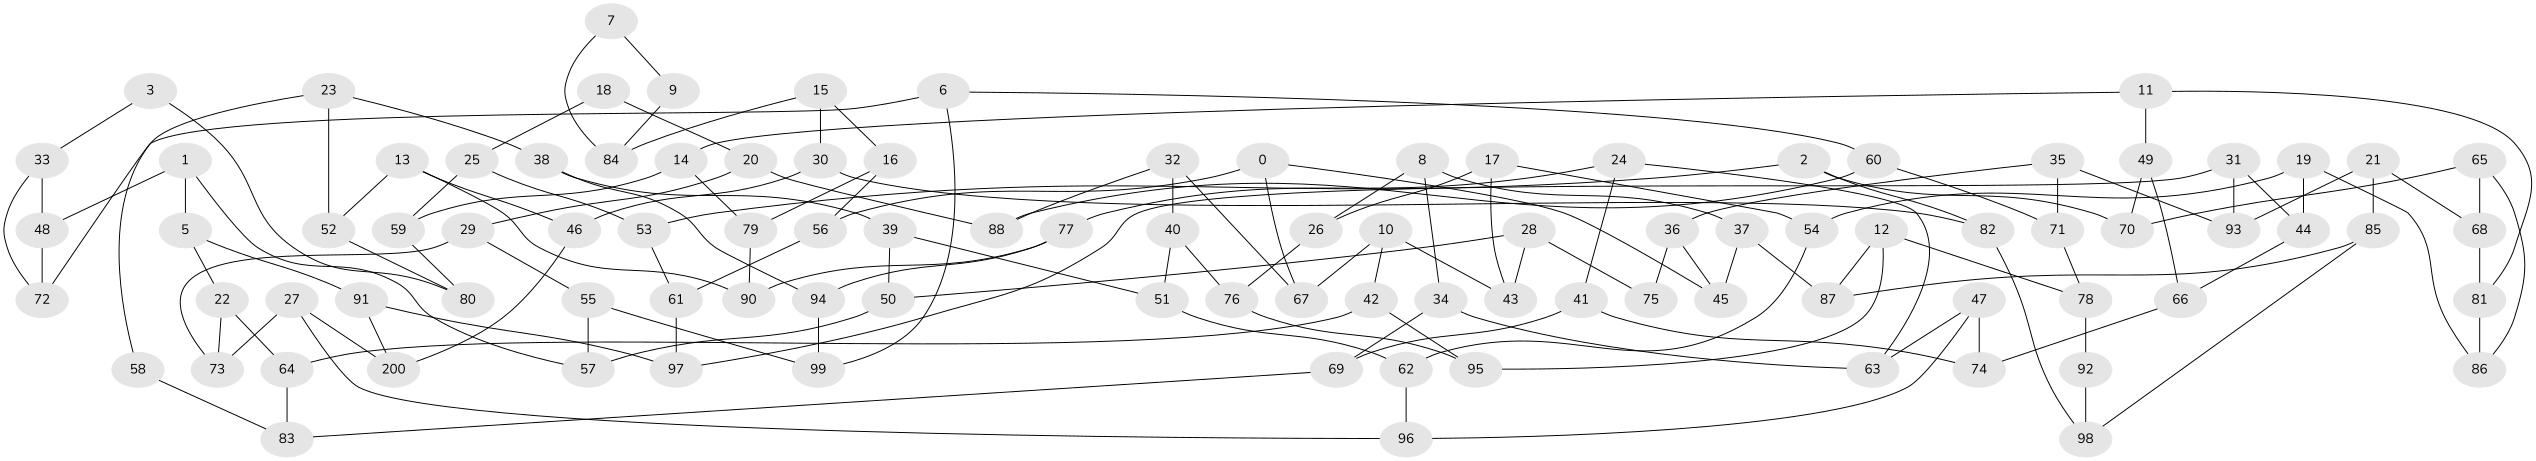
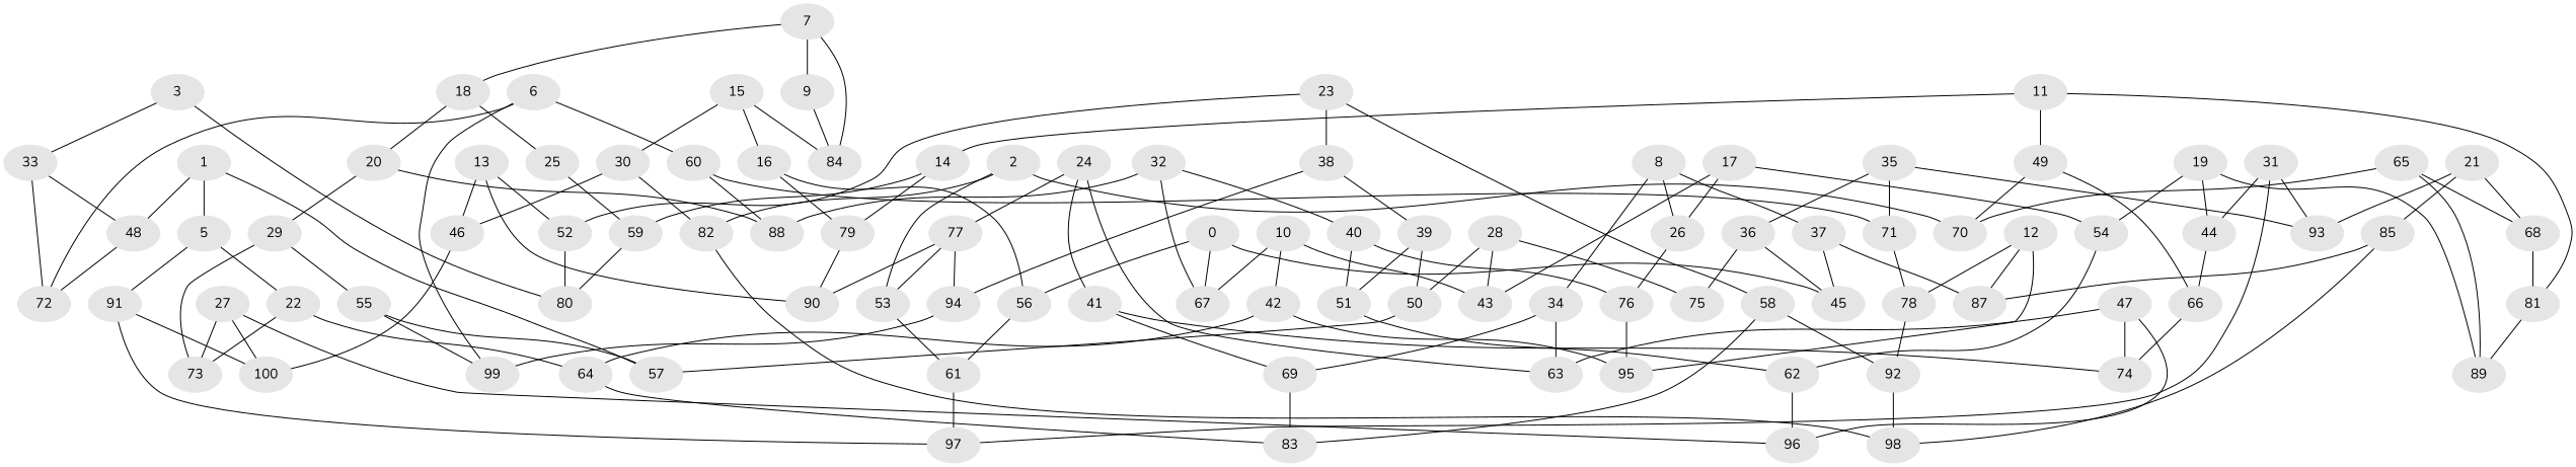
  graph {
    fontname=Nunito
    node [color=gray90 fontname=Nunito style=filled]
    edge [fontname=Nunito]
    1
    5
    48
    57
    22
    91
    72
    2
    53
    70
    82
    61
    98
    3
    33
    80
    n17 [label=0]
    45
    56
    67
    64
    73
-   100 [label=200]
+   100
    97
    6
    60
    99
    88
    71
    7
    9
    18
    84
    20
    25
    8
    26
    34
    37
    76
    63
    69
    87
    10
    42
    43
    95
    11
    14
    49
    81
    59
    79
    66
-   89 [label=86]
+   89
    12
    78
    92
    13
    46
    52
    90
    15
    16
    30
    17
    54
    62
    29
    19
    44
    55
    21
    68
    85
    93
    83
    23
    38
    58
    39
    94
    24
    41
    77
    74
    27
    96
    28
    50
    75
    31
    32
    40
    51
    35
    36
    47
    65
    1 -- 5
    1 -- 48
    1 -- 57
    5 -- 22
    5 -- 91
    48 -- 72
    22 -- 64
    22 -- 73
    91 -- 100
    91 -- 97
    2 -- 53
    2 -- 70
    2 -- 82
    53 -- 61
    82 -- 98
    61 -- 97
    3 -- 33
    3 -- 80
    33 -- 48
    33 -- 72
    n17 -- 45
    n17 -- 56
    n17 -- 67
    56 -- 61
    64 -- 83
    6 -- 72
    6 -- 60
    6 -- 99
    60 -- 88
    60 -- 71
    71 -- 78
    7 -- 9
+   7 -- 18
    7 -- 84
    9 -- 84
    18 -- 20
    18 -- 25
    20 -- 88
    20 -- 29
-   25 -- 53
+   77 -- 53
    25 -- 59
    8 -- 26
    8 -- 34
    8 -- 37
    26 -- 76
    34 -- 63
    34 -- 69
    37 -- 45
    37 -- 87
    76 -- 95
    69 -- 83
    10 -- 67
    10 -- 42
    10 -- 43
    42 -- 64
    42 -- 95
    11 -- 14
    11 -- 49
    11 -- 81
    14 -- 59
    14 -- 79
    49 -- 70
    49 -- 66
    81 -- 89
    59 -- 80
    79 -- 90
    66 -- 74
    12 -- 87
    12 -- 95
    12 -- 78
    78 -- 92
    92 -- 98
    13 -- 46
    13 -- 52
    13 -- 90
    46 -- 100
    52 -- 80
    15 -- 84
    15 -- 16
    15 -- 30
    16 -- 56
    16 -- 79
    30 -- 82
    30 -- 46
    17 -- 26
    17 -- 43
    17 -- 54
    54 -- 62
    62 -- 96
    29 -- 73
    29 -- 55
    19 -- 89
    19 -- 54
    19 -- 44
    44 -- 66
    55 -- 57
    55 -- 99
    21 -- 68
    21 -- 85
    21 -- 93
    68 -- 81
    85 -- 98
    85 -- 87
    23 -- 52
    23 -- 38
    23 -- 58
    38 -- 39
    38 -- 94
+   58 -- 92
    58 -- 83
    39 -- 50
    39 -- 51
    94 -- 99
    24 -- 63
    24 -- 41
    24 -- 77
    41 -- 69
    41 -- 74
    77 -- 90
    77 -- 94
    27 -- 73
    27 -- 100
    27 -- 96
    28 -- 43
    28 -- 50
    28 -- 75
    50 -- 57
    31 -- 97
    31 -- 44
    31 -- 93
    32 -- 67
    32 -- 88
    32 -- 40
    40 -- 76
    40 -- 51
    51 -- 62
    35 -- 71
    35 -- 93
    35 -- 36
    36 -- 45
    36 -- 75
    47 -- 63
    47 -- 74
    47 -- 96
    65 -- 70
    65 -- 89
    65 -- 68
  }
